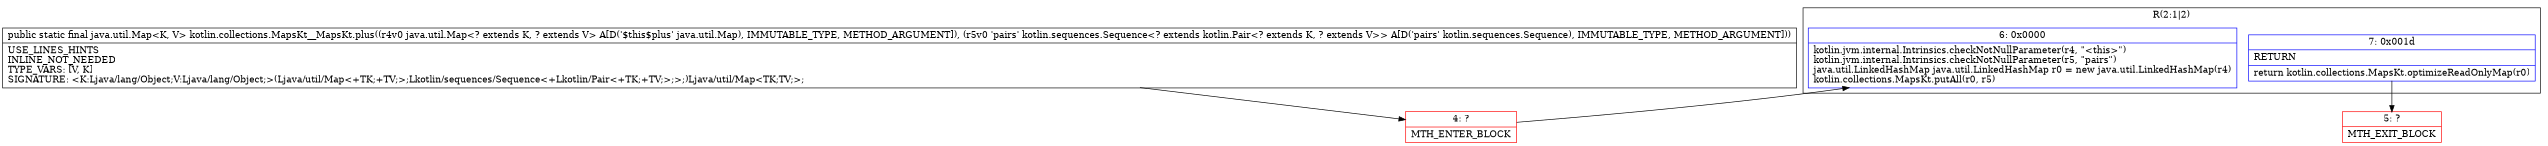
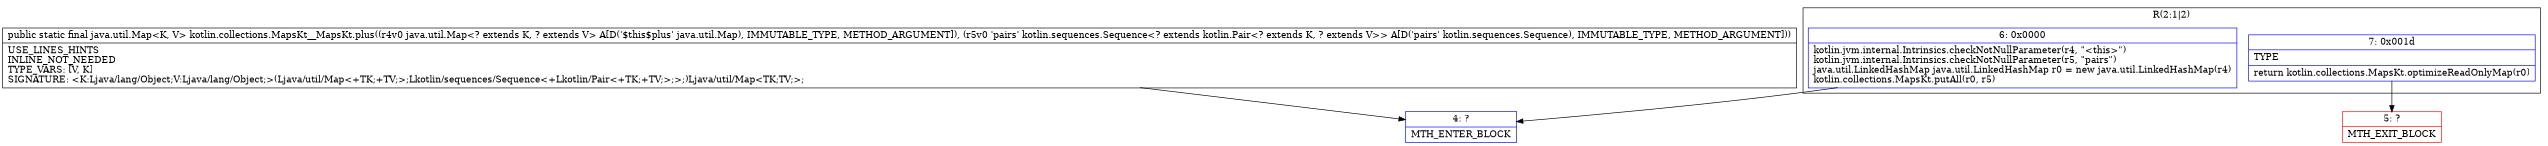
  digraph {
    node [color=blue shape=record]
    n1 [label="{6\:\ 0x0000|kotlin.jvm.internal.Intrinsics.checkNotNullParameter(r4, \"\<this\>\")\lkotlin.jvm.internal.Intrinsics.checkNotNullParameter(r5, \"pairs\")\ljava.util.LinkedHashMap java.util.LinkedHashMap r0 = new java.util.LinkedHashMap(r4)\lkotlin.collections.MapsKt.putAll(r0, r5)\l}"]
-   n2 [label="{7\:\ 0x001d|RETURN\l|return kotlin.collections.MapsKt.optimizeReadOnlyMap(r0)\l}"]
+   n2 [label="{7\:\ 0x001d|TYPE\l|return kotlin.collections.MapsKt.optimizeReadOnlyMap(r0)\l}"]
    n3 [color=red label="{5\:\ ?|MTH_EXIT_BLOCK\l}"]
-   n4 [color=red label="{4\:\ ?|MTH_ENTER_BLOCK\l}"]
+   n4 [label="{4\:\ ?|MTH_ENTER_BLOCK\l}"]
    n5 [label="{public static final java.util.Map\<K, V\> kotlin.collections.MapsKt__MapsKt.plus((r4v0 java.util.Map\<? extends K, ? extends V\> A[D('$this$plus' java.util.Map), IMMUTABLE_TYPE, METHOD_ARGUMENT]), (r5v0 'pairs' kotlin.sequences.Sequence\<? extends kotlin.Pair\<? extends K, ? extends V\>\> A[D('pairs' kotlin.sequences.Sequence), IMMUTABLE_TYPE, METHOD_ARGUMENT]))  | USE_LINES_HINTS\lINLINE_NOT_NEEDED\lTYPE_VARS: [V, K]\lSIGNATURE: \<K:Ljava\/lang\/Object;V:Ljava\/lang\/Object;\>(Ljava\/util\/Map\<+TK;+TV;\>;Lkotlin\/sequences\/Sequence\<+Lkotlin\/Pair\<+TK;+TV;\>;\>;)Ljava\/util\/Map\<TK;TV;\>;\l}" color=""]
    subgraph cluster_1 {
      label="R(2:1|2)"
      n1
      n2
    }
    n2 -> n3
-   n4 -> n1
+   n1 -> n4
    n5 -> n4
  }
